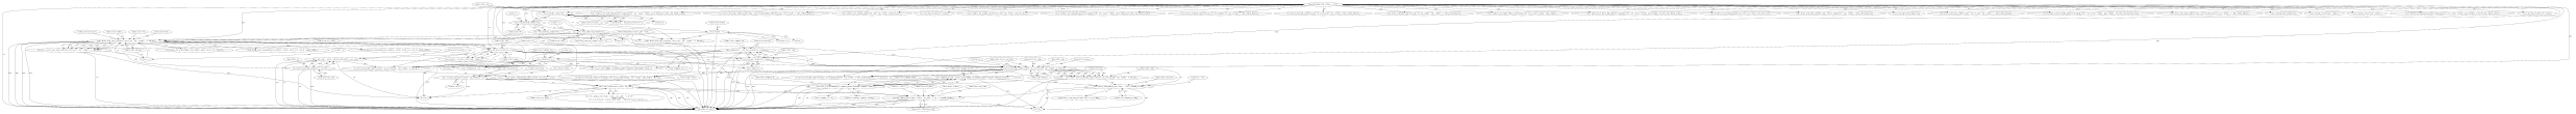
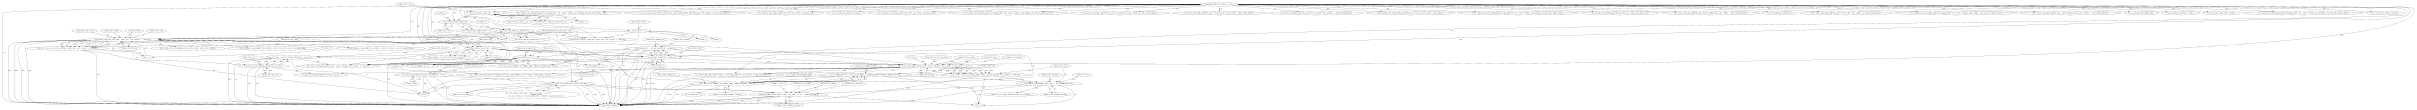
  digraph {
    fontname="Courier Prime"
    node [fontname="Courier Prime"]
    edge [fontname="Courier Prime"]
    n1 [label="(Call,col_append_fstr(pinfo->cinfo, COL_INFO, \"> %s \", command_string))"]
    n2 [label="(MethodReturn,RET)"]
    n3 [label="(Identifier,command_string)"]
    n4 [label="(Block,)"]
    n5 [label="(Call,col_clear(pinfo->cinfo, COL_INFO))"]
    n6 [label="(Block,)"]
    n7 [label="(Identifier,COL_INFO)"]
    n8 [label="(Call,col_append_fstr(pinfo->cinfo, COL_INFO, \"< %s %s\",\n                    command_string,\n                    val_to_str(status, status_names_short, \"Unknown status (0x%04X)\")))"]
    n9 [label="(Call,col_set_str(pinfo->cinfo, COL_PROTOCOL, \"U3V\"))"]
    n10 [label="(Literal,\"U3V\")"]
    n11 [label="(Call,proto_item_append_text(item, \": %s\", command_string))"]
    n12 [label="(Call,proto_item_add_subtree(item, ett_u3v_cmd))"]
    n13 [label="(Identifier,command_string)"]
    n14 [label="(Call,item = proto_tree_add_item(u3v_tree, hf_u3v_ccd_cmd, tvb, offset, 8, ENC_NA))"]
    n15 [label="(Call,proto_tree_add_item(u3v_tree, hf_u3v_ccd_cmd, tvb, offset, 8, ENC_NA))"]
    n16 [label="(Call,proto_tree_add_item(ccd_tree, hf_u3v_gencp_prefix, tvb, offset, 4, ENC_LITTLE_ENDIAN))"]
    n17 [label="(Call,proto_item_add_subtree(u3v_tree, ett_u3v))"]
    n18 [label="(Call,proto_tree_add_item(u3v_telegram_tree, hf_u3v_payloaddata, tvb, offset, data_length, ENC_NA))"]
    n19 [label="(Identifier,ENC_NA)"]
    n20 [label="(Call,u3v_tree = proto_item_add_subtree(ti, ett_u3v))"]
-   n21 [label="(Call,proto_item_add_subtree(ti, ett_u3v))"]
+   n21 [label="(Call,proto_item_request_subtree(ti, ett_u3v))"]
    n22 [label="(Call,proto_tree_add_item(u3v_tree, hf_u3v_ccd_ack, tvb, offset, 8, ENC_NA))"]
    n23 [label="(Identifier,ett_u3v)"]
    n24 [label="(Call,ti = proto_tree_add_item(tree, proto_u3v, tvb, offset, -1, ENC_NA))"]
    n25 [label="(Call,proto_tree_add_item(tree, proto_u3v, tvb, offset, -1, ENC_NA))"]
    n26 [label="(Call,tvb_get_letohl(tvb, offset))"]
    n27 [label="(Call,p_add_proto_data(wmem_file_scope(), pinfo, proto_u3v, req_id, gencp_trans))"]
    n28 [label="(Call,p_get_proto_data(wmem_file_scope(),pinfo, proto_u3v, req_id))"]
    n29 [label="(Call,p_add_proto_data(wmem_file_scope(), pinfo, proto_u3v, req_id, gencp_trans))"]
    n30 [label="(Identifier,ENC_NA)"]
    n31 [label="(Call,tvb_get_letohs(tvb, offset+6))"]
    n32 [label="(Call,offset+6)"]
    n33 [label="(Call,prefix = tvb_get_letohl(tvb, offset))"]
    n34 [label="(Identifier,offset)"]
    n35 [label="(Call,-1)"]
    n36 [label="(MethodParameterIn,proto_tree *tree)"]
    n37 [label="(Call,proto_tree_add_item(tree, proto_u3v, tvb, offset, -1, ENC_NA))"]
    1000128
    n39 [label="(Call,tvb_reported_length(tvb))"]
    n40 [label="(Identifier,tvb)"]
    n41 [label="(Call,tvb_reported_length(tvb) >= 4)"]
    n42 [label="(Call,tvb_reported_length(tvb))"]
    n43 [label="(Call,tvb_reported_length(tvb) >= 4)"]
    n44 [label="(Identifier,tvb)"]
    n45 [label="(Call,tvb_get_letohl(tvb, 0))"]
    n46 [label="(Literal,0)"]
    n47 [label="(Call,prefix = tvb_get_letohl(tvb, 0))"]
    n48 [label="(MethodParameterIn,tvbuff_t *tvb)"]
    n49 [label="(Call,dissect_u3v_read_mem_cmd(u3v_telegram_tree, tvb, pinfo, offset, data_length,u3v_conv_info,gencp_trans))"]
    n50 [label="(Call,proto_tree_add_item(ccd_tree_flag, hf_u3v_acknowledge_required_flag, tvb, offset, 2, ENC_LITTLE_ENDIAN))"]
    n51 [label="(Call,dissect_u3v_stream_leader(u3v_tree, tvb, pinfo, usb_conv_info))"]
    n52 [label="(Call,tvb_get_letohs(tvb, offset))"]
    n53 [label="(Call,dissect_u3v_stream_trailer(u3v_tree, tvb, pinfo, usb_conv_info))"]
    n54 [label="(Call,dissect_u3v_read_mem_ack(u3v_telegram_tree, tvb, pinfo, offset, data_length,u3v_conv_info,gencp_trans))"]
    n55 [label="(Call,proto_tree_add_item(ccd_tree, hf_u3v_request_id, tvb, offset, 2, ENC_LITTLE_ENDIAN))"]
    n56 [label="(Call,proto_tree_add_item(ccd_tree, hf_u3v_status, tvb, offset, 2,ENC_LITTLE_ENDIAN))"]
    n57 [label="(Call,proto_tree_add_item(ccd_tree, hf_u3v_length, tvb, offset, 2, ENC_LITTLE_ENDIAN))"]
    n58 [label="(Call,dissect_u3v_event_cmd(u3v_telegram_tree, tvb, pinfo, offset, data_length))"]
    n59 [label="(Call,dissect_u3v_write_mem_cmd(u3v_telegram_tree, tvb, pinfo, offset, data_length,u3v_conv_info,gencp_trans))"]
    n60 [label="(Call,dissect_u3v_stream_payload(u3v_tree, tvb, pinfo, usb_conv_info))"]
    n61 [label="(Call,proto_tree_add_item(ccd_tree, hf_u3v_command_id, tvb, offset, 2,ENC_LITTLE_ENDIAN))"]
    n62 [label="(Call,tvb_captured_length(tvb))"]
    n63 [label="(Call,proto_tree_add_item(ccd_tree, hf_u3v_flag, tvb, offset, 2, ENC_LITTLE_ENDIAN))"]
    n64 [label="(Call,dissect_u3v_write_mem_ack(u3v_telegram_tree, tvb, pinfo, offset, data_length, u3v_conv_info,gencp_trans))"]
    n65 [label="(Call,proto_tree_add_item(ccd_tree, hf_u3v_gencp_prefix, tvb, offset, 4, ENC_LITTLE_ENDIAN))"]
    n66 [label="(Call,tvb_captured_length(tvb))"]
    n67 [label="(Call,tvb_get_letohs(tvb, offset))"]
    n68 [label="(Call,tvb_get_letohl(tvb, offset))"]
    n69 [label="(Call,dissect_u3v_pending_ack(u3v_telegram_tree, tvb, pinfo, offset, data_length, u3v_conv_info,gencp_trans))"]
    n70 [label="(Call,tvb_get_letohs(tvb, offset))"]
    n71 [label="(Call,command_id = tvb_get_letohs(tvb, offset+6))"]
    n72 [label="(Call,offset = 8)"]
    n73 [label="(Literal,0)"]
    n74 [label="(Block,)"]
    n75 [label="(Literal,1)"]
    n76 [label="(Call,val_to_str(command_id,command_names,\"Unknown Command (0x%x)\"))"]
    n77 [label="(Call,command_id % 2)"]
    n78 [label="(Call,val_to_str(command_id,command_names,\"Unknown Acknowledge (0x%x)\"))"]
    n79 [label="(Call,command_id % 2)"]
    n80 [label="(Call,command_string = val_to_str(command_id,command_names,\"Unknown Command (0x%x)\"))"]
    n81 [label="(Literal,\"Unknown Command (0x%x)\")"]
    n82 [label="(Call,command_id % 2)"]
    n83 [label="(Call,(command_id % 2) == 0)"]
    n84 [label="(Literal,2)"]
    n85 [label="(Literal,4)"]
    n86 [label="(Identifier,offset)"]
    n87 [label="(Identifier,command_string)"]
    n88 [label="(Literal,8)"]
    n89 [label="(Identifier,item)"]
    n90 [label="(Literal,\"> %s \")"]
    n91 [label="(Identifier,prefix)"]
    n92 [label="(Identifier,offset)"]
    n93 [label="(Identifier,COL_INFO)"]
    n94 [label="(Identifier,tvb)"]
    n95 [label="(Identifier,command_id)"]
    n96 [label="(Identifier,command_id)"]
    n97 [label="(Identifier,prefix)"]
    n98 [label="(Identifier,ti)"]
    n99 [label="(Identifier,tvb)"]
    n100 [label="(Identifier,item)"]
    n101 [label="(Identifier,command_id)"]
    n102 [label="(Identifier,u3v_tree)"]
    n103 [label="(Call,pinfo->cinfo)"]
    n104 [label="(Literal,0)"]
    n105 [label="(Identifier,proto_u3v)"]
    n106 [label="(Identifier,command_names)"]
    n107 [label="(Identifier,pinfo)"]
    n108 [label="(Identifier,hf_u3v_ccd_cmd)"]
    n109 [label="(Identifier,u3v_tree)"]
    n110 [label="(Literal,\": %s\")"]
    n111 [label="(Identifier,offset)"]
    n112 [label="(Call,pinfo->cinfo)"]
    n113 [label="(Literal,4)"]
    n114 [label="(Identifier,tvb)"]
    n115 [label="(Identifier,tvb)"]
    n116 [label="(Identifier,ccd_tree)"]
    n117 [label="(Call,pinfo->cinfo)"]
    n118 [label="(Identifier,ccd_tree)"]
    n119 [label="(Identifier,u3v_tree)"]
-   n120 [label="(Identifier,COL_PROTOCOL)"]
    n121 [label="(Identifier,tvb)"]
    n122 [label="(Identifier,ti)"]
    n123 [label="(Identifier,tree)"]
    n1 -> n2 [label="DDG: "]
    n1 -> n2 [label="DDG: "]
    n1 -> n2 [label="DDG: "]
    n1 -> n2 [label="DDG: "]
    n1 -> n3 [label="CFG: "]
    n1 -> n4 [label="AST: "]
    n3 -> n1 [label="AST: "]
    n5 -> n1 [label="DDG: "]
    n5 -> n1 [label="DDG: "]
    n5 -> n2 [label="DDG: "]
    n5 -> n2 [label="DDG: "]
    n5 -> n2 [label="DDG: "]
    n5 -> n6 [label="AST: "]
    n5 -> n7 [label="CFG: "]
    n5 -> n8 [label="DDG: "]
    n5 -> n8 [label="DDG: "]
    n7 -> n5 [label="AST: "]
    n9 -> n2 [label="DDG: "]
    n9 -> n2 [label="DDG: "]
    n9 -> n5 [label="DDG: "]
    n9 -> n6 [label="AST: "]
    n9 -> n10 [label="CFG: "]
    n10 -> n9 [label="AST: "]
    n11 -> n1 [label="DDG: "]
    n11 -> n2 [label="DDG: "]
    n11 -> n4 [label="AST: "]
    n11 -> n12 [label="DDG: "]
    n11 -> n13 [label="CFG: "]
    n13 -> n11 [label="AST: "]
    n14 -> n2 [label="DDG: "]
    n14 -> n4 [label="AST: "]
    n14 -> n11 [label="DDG: "]
    n14 -> n15 [label="CFG: "]
    n15 -> n2 [label="DDG: "]
    n15 -> n2 [label="DDG: "]
    n15 -> n14 [label="AST: "]
    n15 -> n14 [label="DDG: "]
    n15 -> n14 [label="DDG: "]
    n15 -> n14 [label="DDG: "]
    n15 -> n14 [label="DDG: "]
    n15 -> n14 [label="DDG: "]
    n15 -> n14 [label="DDG: "]
    n15 -> n16 [label="DDG: "]
    n15 -> n16 [label="DDG: "]
    n15 -> n17 [label="DDG: "]
    n15 -> n18 [label="DDG: "]
    n15 -> n19 [label="CFG: "]
    n19 -> n15 [label="AST: "]
    n20 -> n2 [label="DDG: "]
    n20 -> n2 [label="DDG: "]
    n20 -> n6 [label="AST: "]
    n20 -> n15 [label="DDG: "]
    n20 -> n21 [label="CFG: "]
    n20 -> n22 [label="DDG: "]
    n21 -> n2 [label="DDG: "]
    n21 -> n2 [label="DDG: "]
    n21 -> n17 [label="DDG: "]
    n21 -> n20 [label="AST: "]
    n21 -> n20 [label="DDG: "]
    n21 -> n20 [label="DDG: "]
    n21 -> n23 [label="CFG: "]
    n23 -> n21 [label="AST: "]
    n24 -> n2 [label="DDG: "]
    n24 -> n6 [label="AST: "]
    n24 -> n21 [label="DDG: "]
    n24 -> n25 [label="CFG: "]
    n25 -> n2 [label="DDG: "]
    n25 -> n2 [label="DDG: "]
    n25 -> n2 [label="DDG: "]
    n25 -> n2 [label="DDG: "]
    n25 -> n15 [label="DDG: "]
    n25 -> n22 [label="DDG: "]
    n25 -> n24 [label="AST: "]
    n25 -> n24 [label="DDG: "]
    n25 -> n24 [label="DDG: "]
    n25 -> n24 [label="DDG: "]
    n25 -> n24 [label="DDG: "]
    n25 -> n24 [label="DDG: "]
    n25 -> n24 [label="DDG: "]
    n25 -> n26 [label="DDG: "]
    n25 -> n26 [label="DDG: "]
    n25 -> n27 [label="DDG: "]
    n25 -> n28 [label="DDG: "]
    n25 -> n29 [label="DDG: "]
    n25 -> n30 [label="CFG: "]
    n26 -> n15 [label="DDG: "]
    n26 -> n22 [label="DDG: "]
    n26 -> n31 [label="DDG: "]
    n26 -> n31 [label="DDG: "]
    n26 -> n32 [label="DDG: "]
    n26 -> n33 [label="AST: "]
    n26 -> n33 [label="DDG: "]
    n26 -> n33 [label="DDG: "]
    n26 -> n34 [label="CFG: "]
    n30 -> n25 [label="AST: "]
    n30 -> n35 [label="CFG: "]
    n31 -> n2 [label="DDG: "]
    n31 -> n2 [label="DDG: "]
    n31 -> n15 [label="DDG: "]
    n31 -> n22 [label="DDG: "]
    n31 -> n32 [label="CFG: "]
    n31 -> n71 [label="AST: "]
    n31 -> n71 [label="DDG: "]
    n31 -> n71 [label="DDG: "]
    n32 -> n31 [label="AST: "]
    n33 -> n26 [label="CFG: "]
    n34 -> n26 [label="AST: "]
    n35 -> n25 [label="AST: "]
    n35 -> n25 [label="DDG: "]
    n36 -> n2 [label="DDG: "]
    n36 -> n25 [label="DDG: "]
    n36 -> n37 [label="DDG: "]
    n36 -> 1000128 [label="AST: "]
    n39 -> n2 [label="DDG: "]
    n39 -> n25 [label="DDG: "]
    n39 -> n37 [label="DDG: "]
    n39 -> n40 [label="CFG: "]
    n39 -> n41 [label="AST: "]
    n39 -> n41 [label="DDG: "]
    n40 -> n39 [label="AST: "]
    n42 -> n39 [label="DDG: "]
    n42 -> n43 [label="AST: "]
    n42 -> n43 [label="DDG: "]
    n42 -> n44 [label="CFG: "]
    n44 -> n42 [label="AST: "]
    n45 -> n42 [label="DDG: "]
    n45 -> n46 [label="CFG: "]
    n45 -> n47 [label="AST: "]
    n45 -> n47 [label="DDG: "]
    n45 -> n47 [label="DDG: "]
    n46 -> n45 [label="AST: "]
    n47 -> n45 [label="CFG: "]
    n48 -> n2 [label="DDG: "]
    n48 -> n15 [label="DDG: "]
    n48 -> n16 [label="DDG: "]
    n48 -> n18 [label="DDG: "]
    n48 -> n22 [label="DDG: "]
    n48 -> n25 [label="DDG: "]
    n48 -> n26 [label="DDG: "]
    n48 -> n31 [label="DDG: "]
    n48 -> n37 [label="DDG: "]
    n48 -> 1000128 [label="AST: "]
    n48 -> n39 [label="DDG: "]
    n48 -> n42 [label="DDG: "]
    n48 -> n45 [label="DDG: "]
    n48 -> n49 [label="DDG: "]
    n48 -> n50 [label="DDG: "]
    n48 -> n51 [label="DDG: "]
    n48 -> n52 [label="DDG: "]
    n48 -> n53 [label="DDG: "]
    n48 -> n54 [label="DDG: "]
    n48 -> n55 [label="DDG: "]
    n48 -> n56 [label="DDG: "]
    n48 -> n57 [label="DDG: "]
    n48 -> n58 [label="DDG: "]
    n48 -> n59 [label="DDG: "]
    n48 -> n60 [label="DDG: "]
    n48 -> n61 [label="DDG: "]
    n48 -> n62 [label="DDG: "]
    n48 -> n63 [label="DDG: "]
    n48 -> n64 [label="DDG: "]
    n48 -> n65 [label="DDG: "]
    n48 -> n66 [label="DDG: "]
    n48 -> n67 [label="DDG: "]
    n48 -> n68 [label="DDG: "]
    n48 -> n69 [label="DDG: "]
    n48 -> n70 [label="DDG: "]
    n71 -> n2 [label="DDG: "]
    n71 -> n2 [label="DDG: "]
    n71 -> n6 [label="AST: "]
    n71 -> n31 [label="CFG: "]
    n71 -> n76 [label="DDG: "]
    n71 -> n77 [label="DDG: "]
    n71 -> n78 [label="DDG: "]
    n71 -> n79 [label="DDG: "]
    n72 -> n2 [label="DDG: "]
    n72 -> n25 [label="DDG: "]
    n72 -> n37 [label="DDG: "]
    n72 -> n73 [label="CFG: "]
    n72 -> n74 [label="AST: "]
    n73 -> n72 [label="AST: "]
    n75 -> n35 [label="AST: "]
    n76 -> n2 [label="DDG: "]
    n76 -> n2 [label="DDG: "]
    n76 -> n80 [label="AST: "]
    n76 -> n80 [label="DDG: "]
    n76 -> n80 [label="DDG: "]
    n76 -> n80 [label="DDG: "]
    n76 -> n81 [label="CFG: "]
    n76 -> n82 [label="DDG: "]
    n77 -> n2 [label="DDG: "]
    n77 -> n76 [label="DDG: "]
    n77 -> n78 [label="DDG: "]
    n77 -> n79 [label="DDG: "]
    n77 -> n83 [label="AST: "]
    n77 -> n83 [label="DDG: "]
    n77 -> n83 [label="DDG: "]
    n77 -> n84 [label="CFG: "]
    n80 -> n2 [label="DDG: "]
    n80 -> n4 [label="AST: "]
    n80 -> n11 [label="DDG: "]
    n80 -> n76 [label="CFG: "]
    n81 -> n76 [label="AST: "]
    n84 -> n77 [label="AST: "]
    n85 -> n42 [label="CFG: "]
    n86 -> n15 [label="AST: "]
    n87 -> n80 [label="AST: "]
    n88 -> n15 [label="AST: "]
    n89 -> n14 [label="AST: "]
    n89 -> n80 [label="CFG: "]
    n90 -> n1 [label="AST: "]
    n91 -> n71 [label="CFG: "]
    n92 -> n72 [label="AST: "]
    n93 -> n1 [label="AST: "]
    n94 -> n26 [label="AST: "]
    n95 -> n71 [label="AST: "]
    n96 -> n77 [label="AST: "]
    n97 -> n20 [label="CFG: "]
    n98 -> n5 [label="CFG: "]
    n98 -> n24 [label="AST: "]
    n99 -> n31 [label="AST: "]
    n100 -> n11 [label="AST: "]
    n100 -> n14 [label="CFG: "]
    n101 -> n76 [label="AST: "]
    n102 -> n72 [label="CFG: "]
    n103 -> n5 [label="AST: "]
    n104 -> n77 [label="CFG: "]
    n105 -> n25 [label="AST: "]
    n106 -> n76 [label="AST: "]
    n107 -> n9 [label="CFG: "]
    n108 -> n15 [label="AST: "]
    n109 -> n15 [label="AST: "]
    n110 -> n11 [label="AST: "]
    n111 -> n25 [label="AST: "]
    n112 -> n1 [label="AST: "]
    n113 -> n39 [label="CFG: "]
    n114 -> n45 [label="AST: "]
    n115 -> n25 [label="AST: "]
    n116 -> n1 [label="CFG: "]
    n117 -> n9 [label="AST: "]
    n118 -> n11 [label="CFG: "]
    n119 -> n20 [label="AST: "]
    n119 -> n24 [label="CFG: "]
-   n120 -> n9 [label="AST: "]
    n121 -> n15 [label="AST: "]
    n122 -> n21 [label="AST: "]
    n123 -> n25 [label="AST: "]
  }
